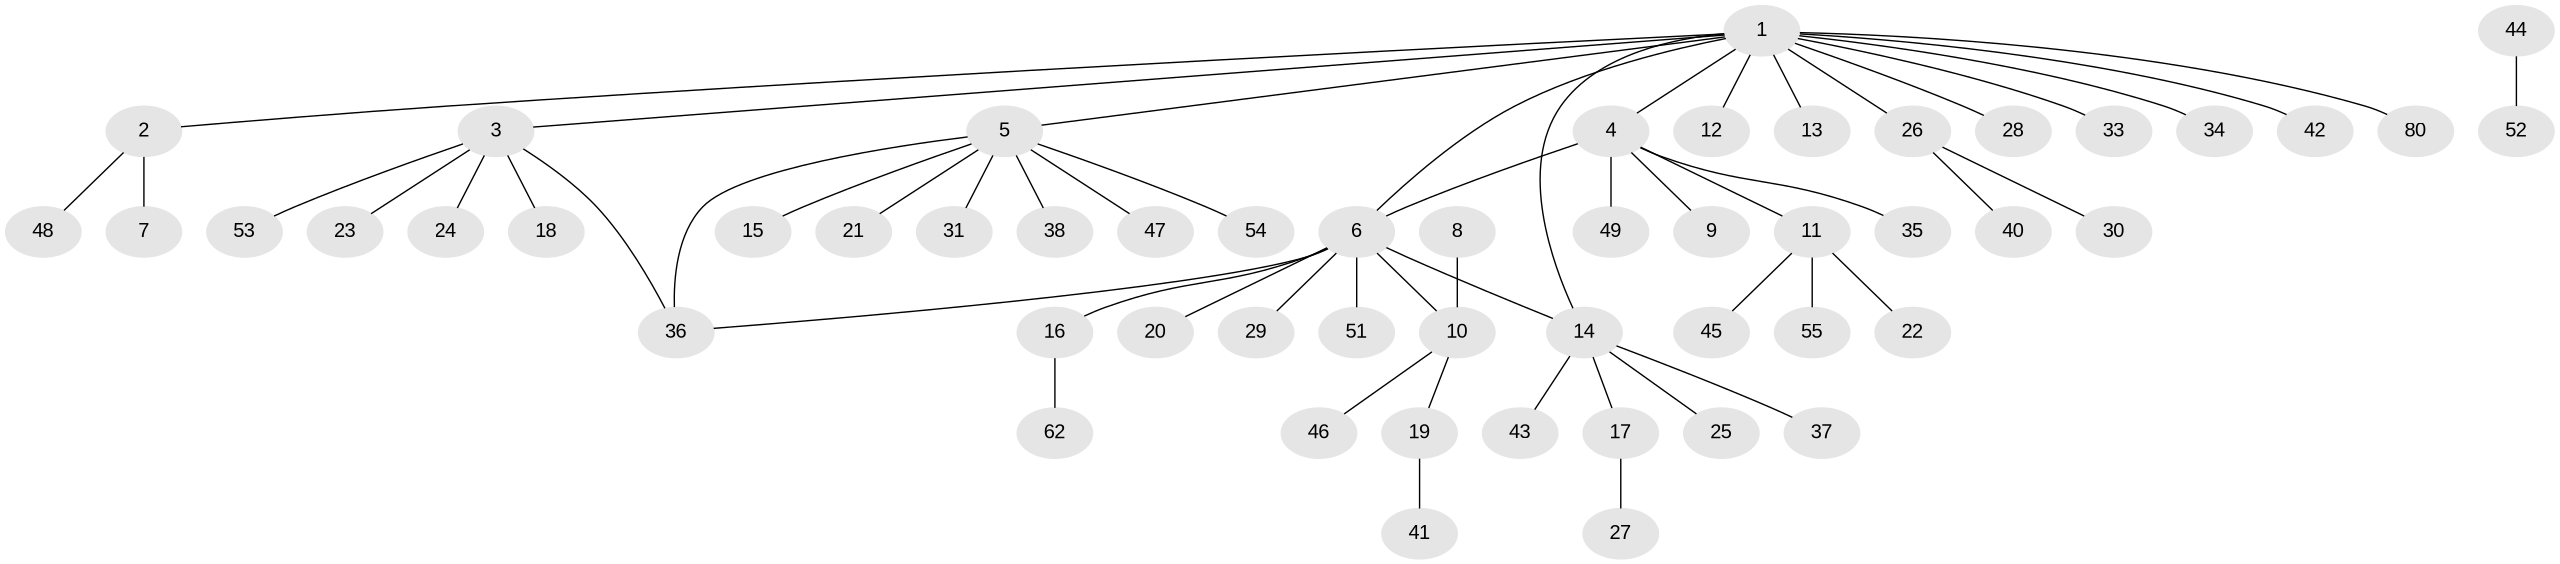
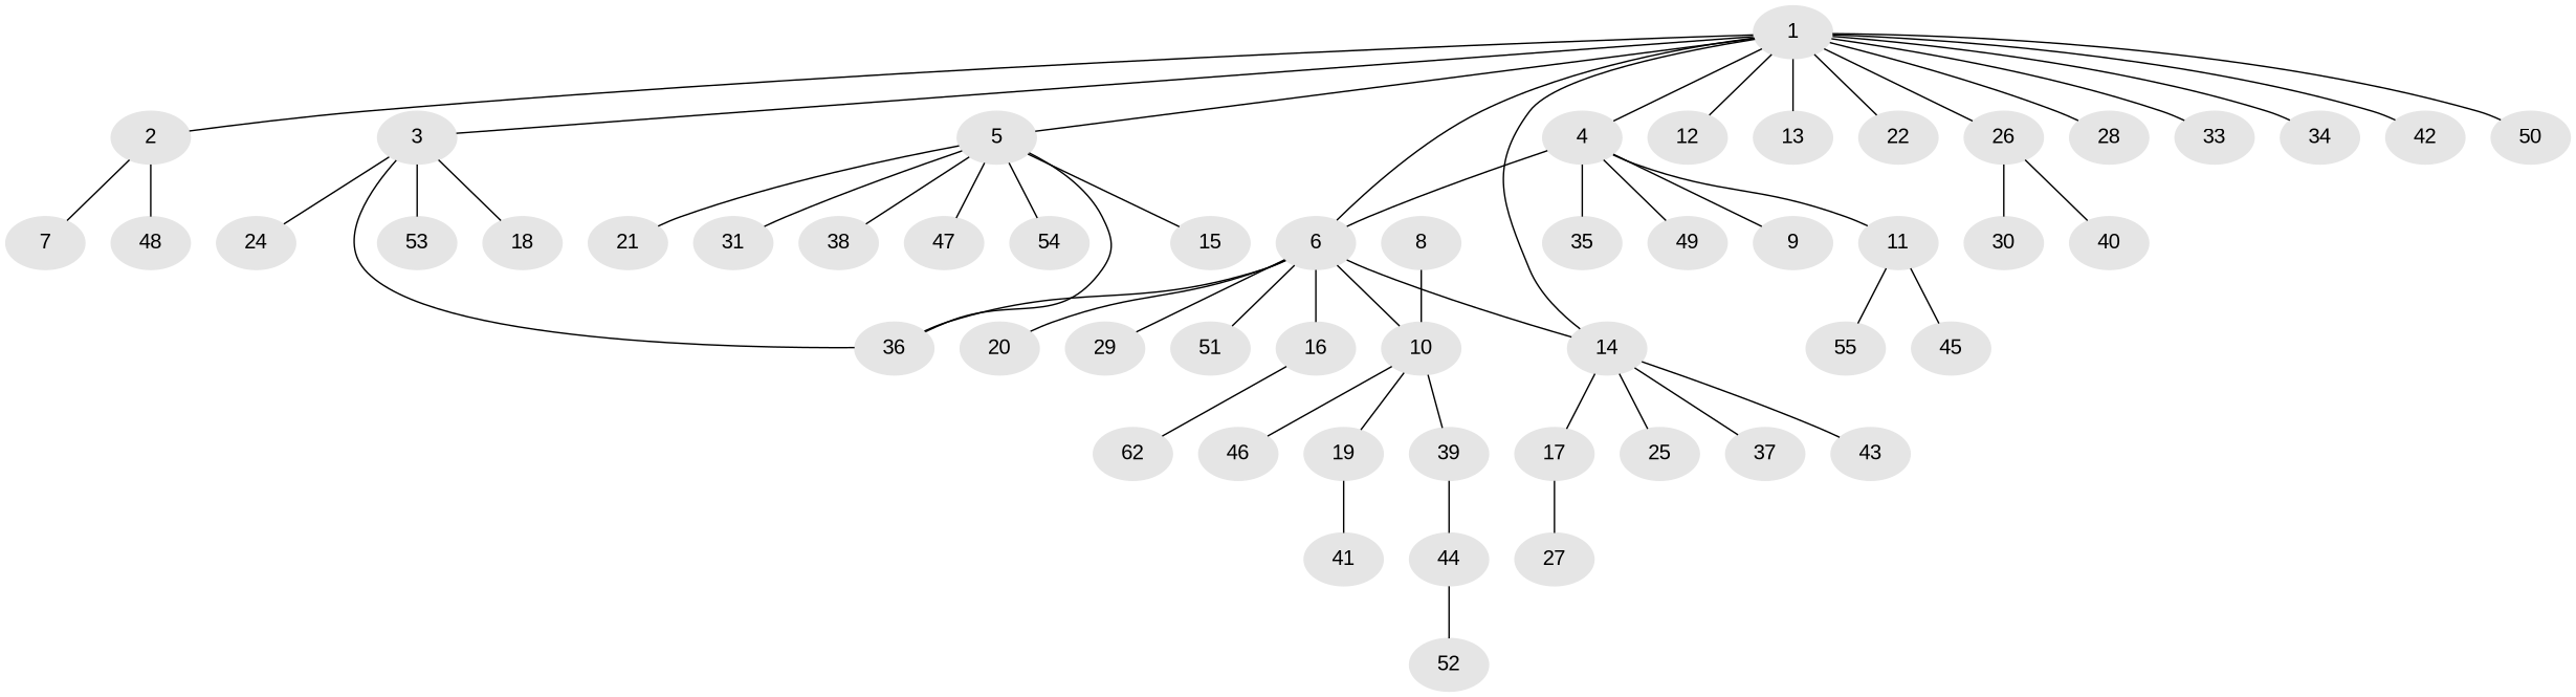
  graph {
    fontname="Liberation Sans"
    node [color=gray90 fontname="Liberation Sans" style=filled]
    edge [fontname="Liberation Sans"]
    1
    2
    3
    4
    5
    6
    12
    13
    22
    26
    28
    33
    34
    42
-   50 [label=80]
+   50
    14
    7
    48
    18
-   23
    24
    36
    53
    9
    11
    35
    49
    15
    21
    31
    38
    47
    54
    10
    16
    20
    29
    51
    8
    30
    40
    45
    55
    19
+   39
    46
    17
    25
    37
    43
    n51 [label=62]
    41
    44
    27
    52
    1 -- 2
    1 -- 3
    1 -- 4
    1 -- 5
    1 -- 6
    1 -- 12
    1 -- 13
-   11 -- 22
+   1 -- 22
    1 -- 26
    1 -- 28
    1 -- 33
    1 -- 34
    1 -- 42
    1 -- 50
    1 -- 14
    2 -- 7
    2 -- 48
    3 -- 18
-   3 -- 23
    3 -- 24
    3 -- 36
    3 -- 53
    4 -- 6
    4 -- 9
    4 -- 11
    4 -- 35
    4 -- 49
    5 -- 36
    5 -- 15
    5 -- 21
    5 -- 31
    5 -- 38
    5 -- 47
    5 -- 54
    6 -- 14
    6 -- 36
    6 -- 10
    6 -- 16
    6 -- 20
    6 -- 29
    6 -- 51
    26 -- 30
    26 -- 40
    14 -- 17
    14 -- 25
    14 -- 37
    14 -- 43
    11 -- 45
    11 -- 55
    10 -- 19
+   10 -- 39
    10 -- 46
    16 -- n51
    8 -- 10
    19 -- 41
+   39 -- 44
    17 -- 27
    44 -- 52
  }
